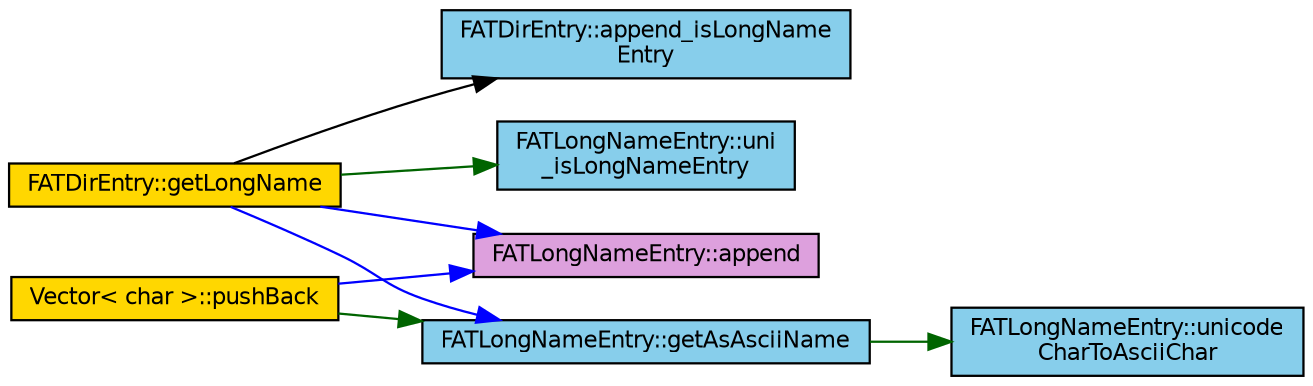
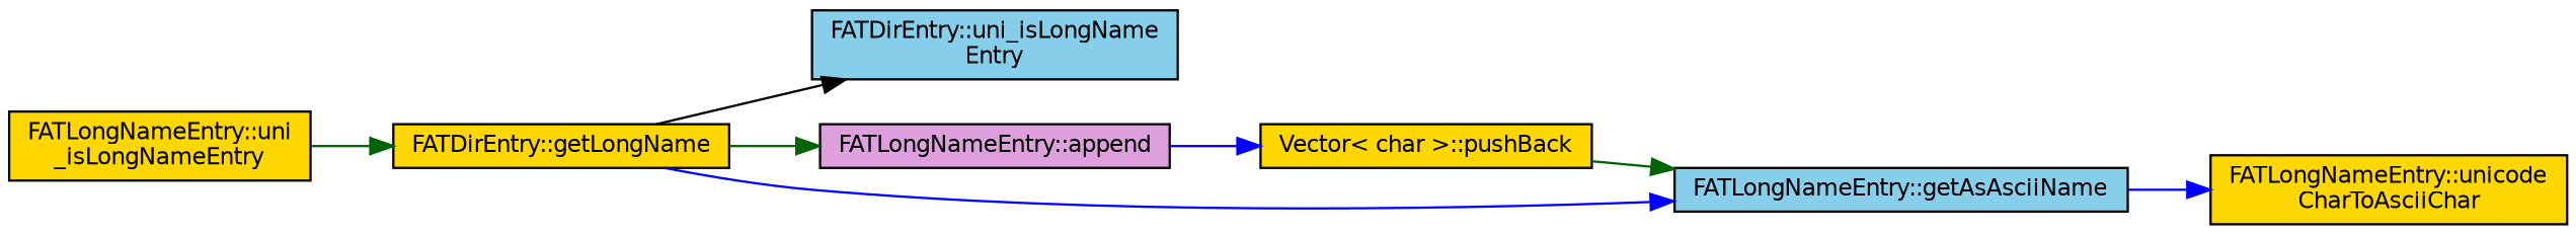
  digraph {
    rankdir=LR
    node [color=black fillcolor=gold fontname=Helvetica fontsize=10 shape=record style=filled]
    edge [color=darkgreen fontname=Helvetica fontsize=10 labelfontname=Helvetica labelfontsize=10 style=solid]
    n1 [fontcolor=black height=0.2 label="FATDirEntry::getLongName" width=0.4]
-   n2 [fillcolor=skyblue height=0.2 label="FATDirEntry::append_isLongName\lEntry" width=0.4]
+   n2 [fillcolor=skyblue height=0.2 label="FATDirEntry::uni_isLongName\lEntry" width=0.4]
    n3 [fillcolor=plum height=0.2 label="FATLongNameEntry::append" width=0.4]
    n4 [fillcolor=skyblue height=0.2 label="FATLongNameEntry::getAsAsciiName" width=0.4]
-   n5 [fillcolor=skyblue height=0.2 label="FATLongNameEntry::uni\l_isLongNameEntry" width=0.4]
+   n5 [height=0.2 label="FATLongNameEntry::uni\l_isLongNameEntry" width=0.4]
    n6 [height=0.2 label="Vector\< char \>::pushBack" width=0.4]
-   n7 [fillcolor=skyblue height=0.2 label="FATLongNameEntry::unicode\lCharToAsciiChar" width=0.4]
+   n7 [height=0.2 label="FATLongNameEntry::unicode\lCharToAsciiChar" width=0.4]
    n1 -> n2 [color=black]
-   n1 -> n3 [color=blue]
+   n1 -> n3
    n1 -> n4 [color=blue]
-   n1 -> n5
-   n6 -> n3 [color=blue]
-   n4 -> n7
+   n5 -> n1
+   n3 -> n6 [color=blue]
+   n4 -> n7 [color=blue]
    n6 -> n4
  }
